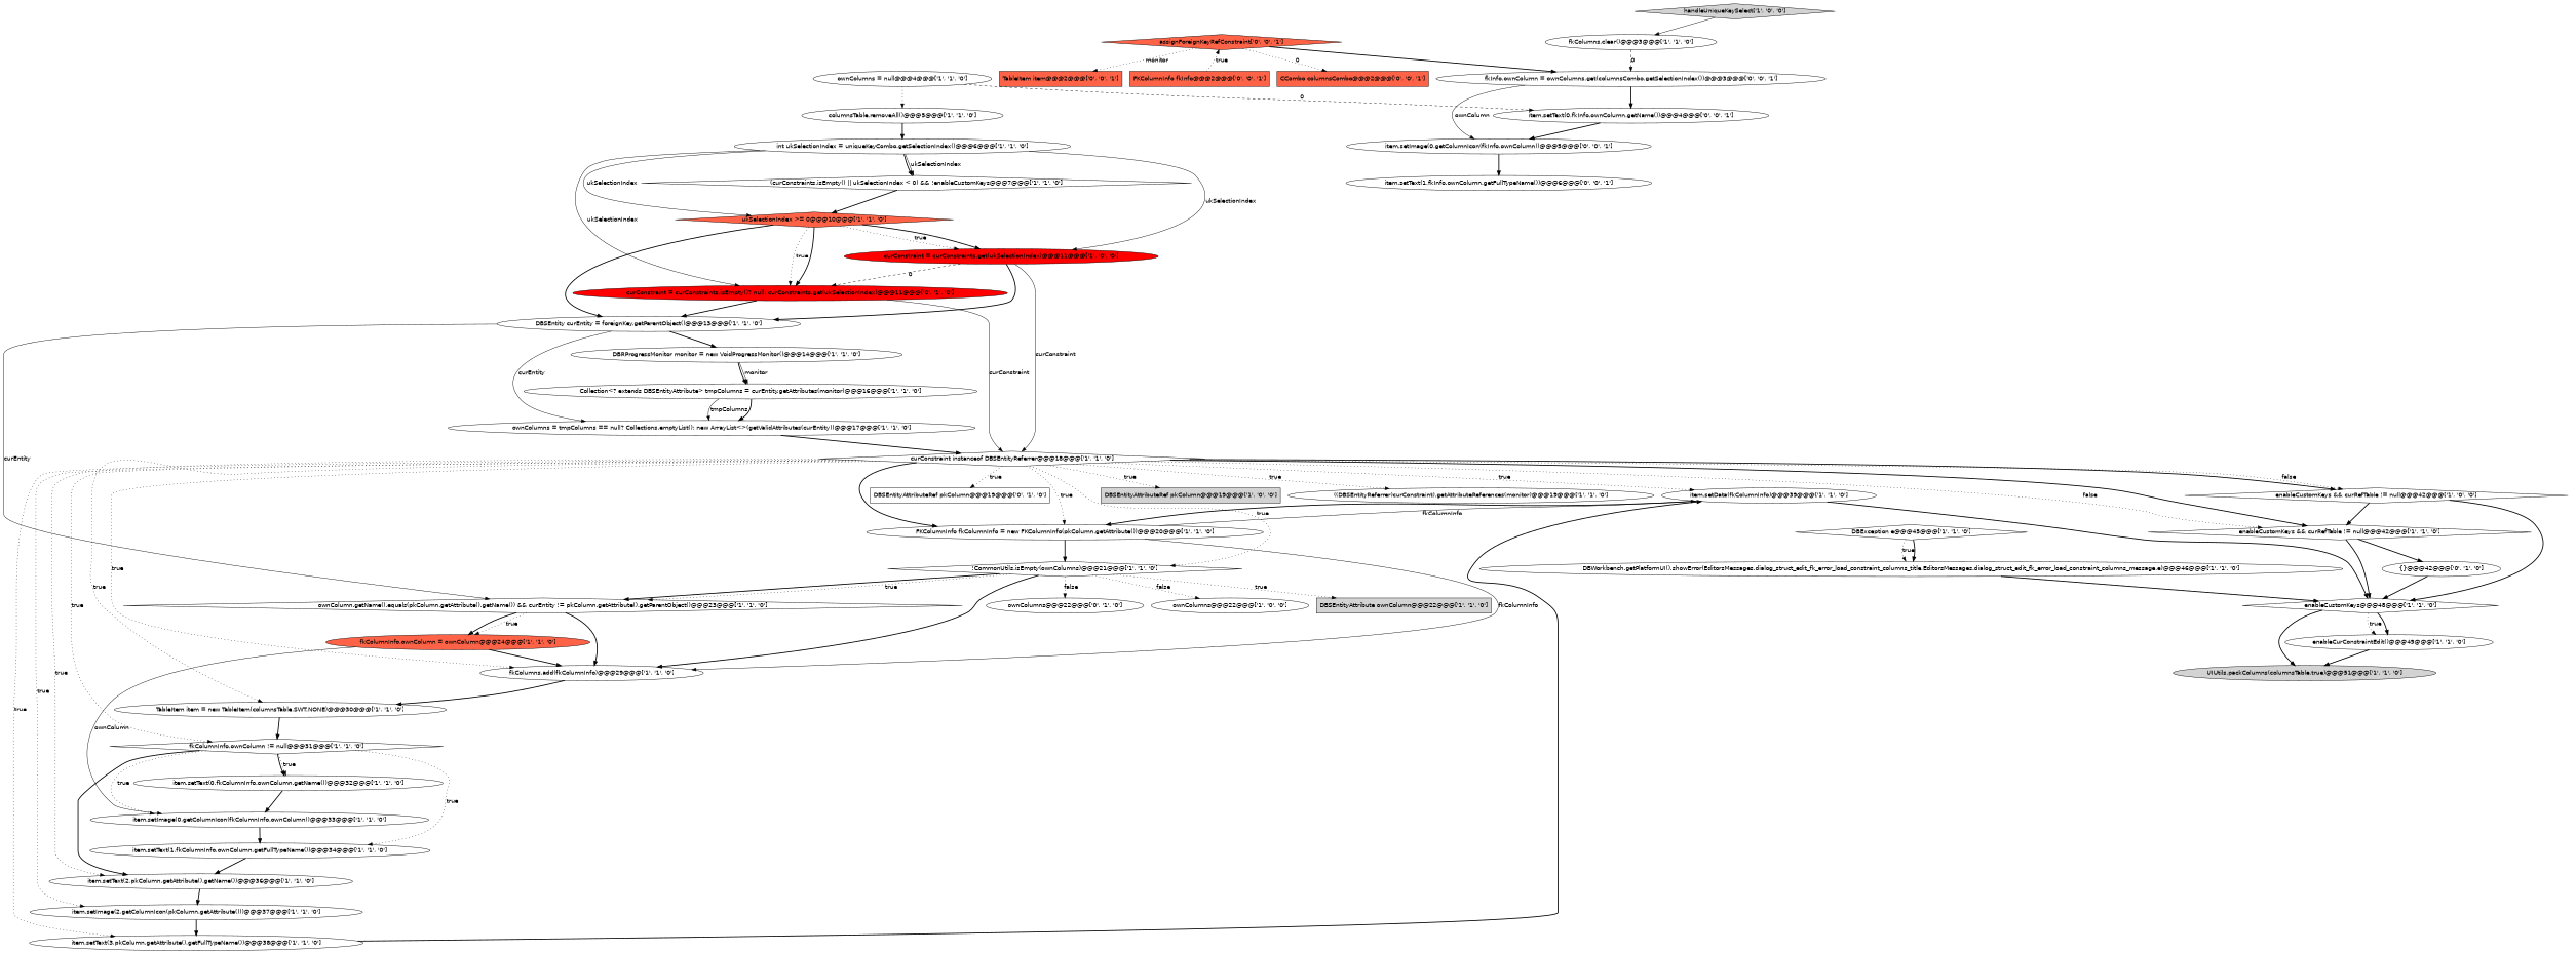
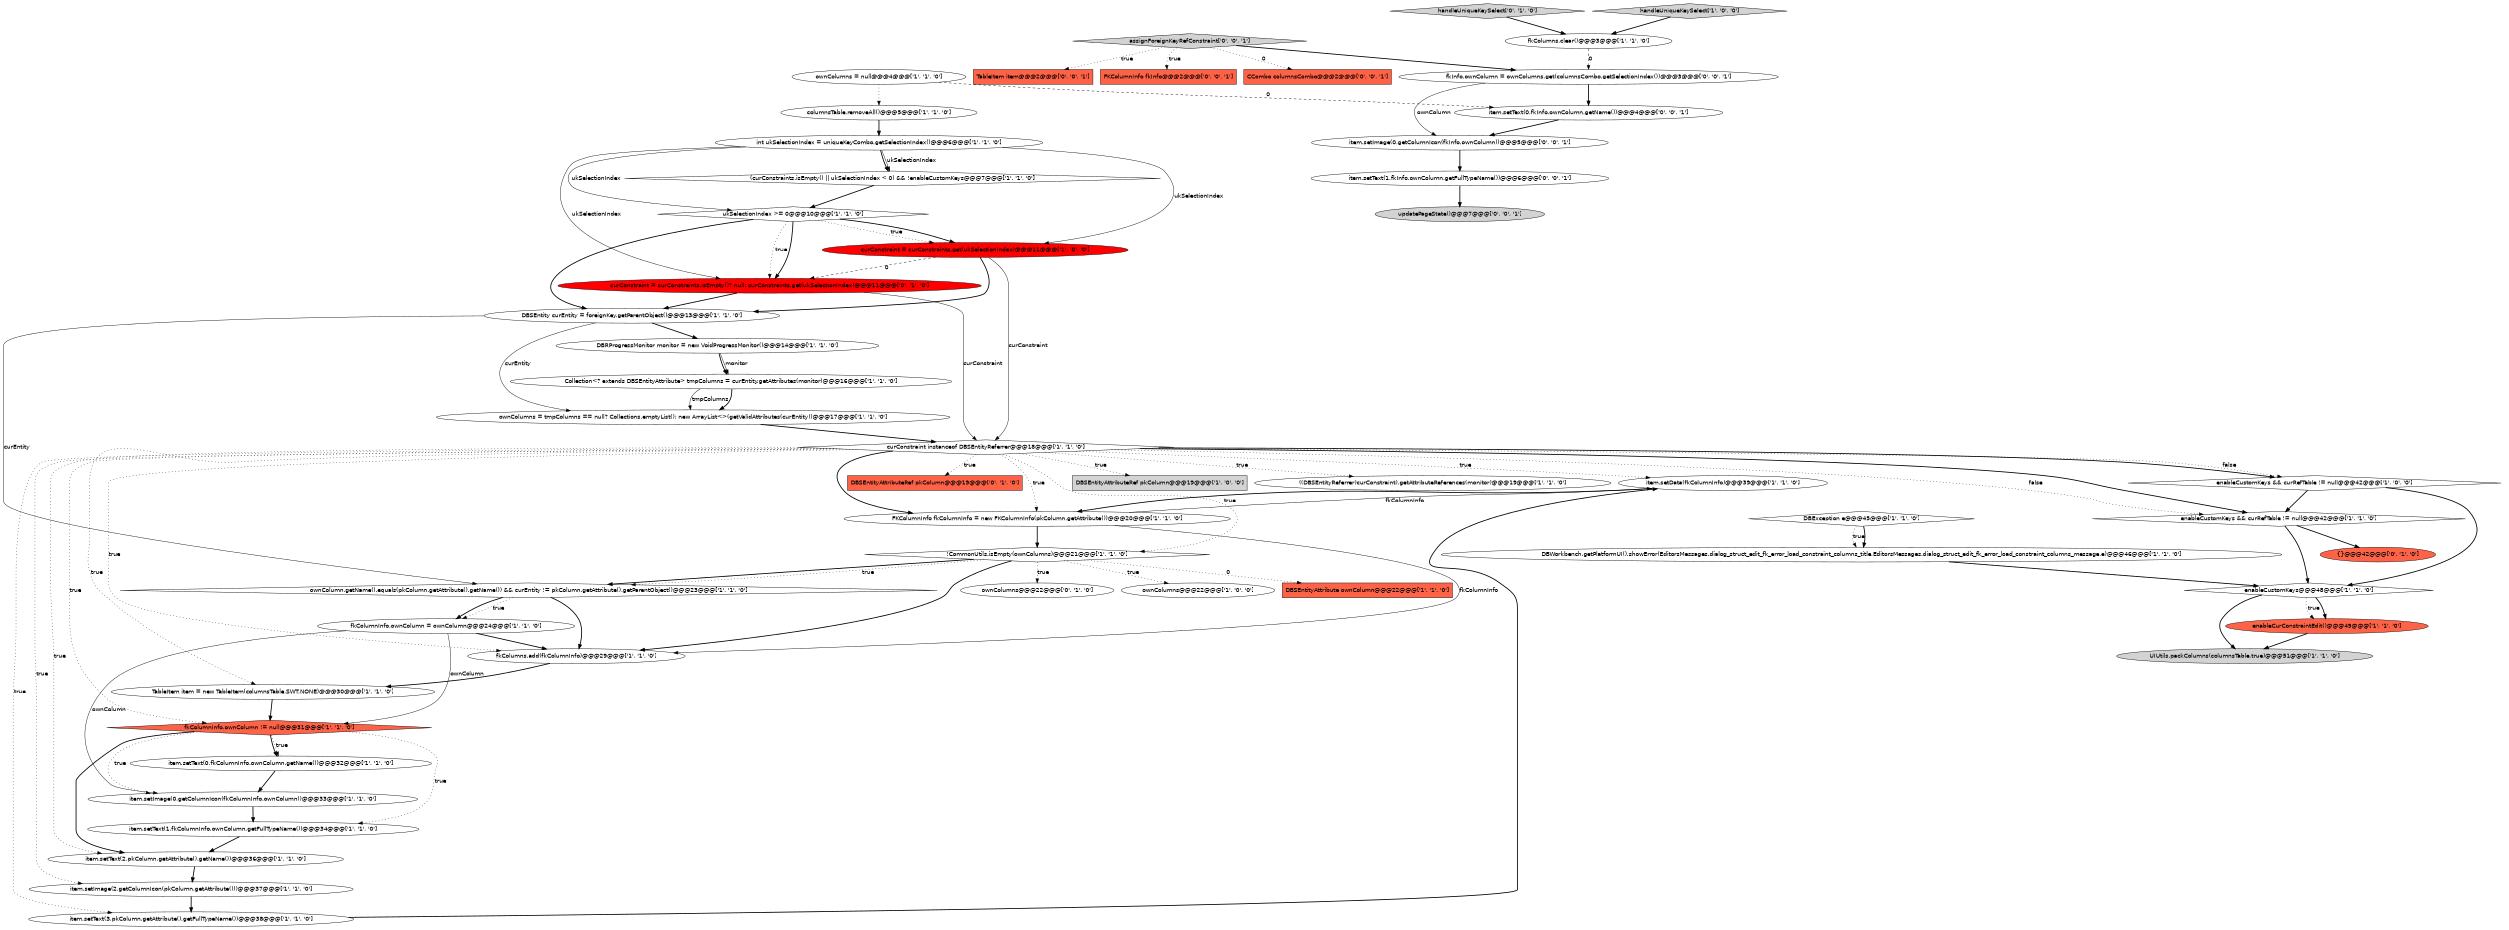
  digraph {
    fontname="DejaVu Sans"
    node [fillcolor=white fontname="DejaVu Sans" shape=ellipse style=filled]
    edge [fontname="DejaVu Sans" style=bold]
    n1 [label="enableCustomKeys@@@48@@@['1', '1', '0']" shape=diamond]
-   n2 [label="enableCurConstraintEdit()@@@49@@@['1', '1', '0']"]
+   n2 [fillcolor=tomato label="enableCurConstraintEdit()@@@49@@@['1', '1', '0']"]
    n3 [fillcolor=lightgray label="UIUtils.packColumns(columnsTable,true)@@@51@@@['1', '1', '0']"]
    n4 [label="item.setImage(0,getColumnIcon(fkInfo.ownColumn))@@@5@@@['0', '0', '1']"]
    n5 [label="item.setText(1,fkInfo.ownColumn.getFullTypeName())@@@6@@@['0', '0', '1']"]
+   n6 [fillcolor=lightgray label="updatePageState()@@@7@@@['0', '0', '1']"]
    n7 [label="columnsTable.removeAll()@@@5@@@['1', '1', '0']"]
    n8 [label="int ukSelectionIndex = uniqueKeyCombo.getSelectionIndex()@@@6@@@['1', '1', '0']"]
    n9 [label="(curConstraints.isEmpty() || ukSelectionIndex < 0) && !enableCustomKeys@@@7@@@['1', '1', '0']" shape=diamond]
-   n10 [fillcolor=tomato label="ukSelectionIndex >= 0@@@10@@@['1', '1', '0']" shape=diamond]
+   n10 [label="ukSelectionIndex >= 0@@@10@@@['1', '1', '0']" shape=diamond]
    n11 [fillcolor=red label="curConstraint = curConstraints.get(ukSelectionIndex)@@@11@@@['1', '0', '0']"]
    n12 [fillcolor=red label="curConstraint = curConstraints.isEmpty()? null: curConstraints.get(ukSelectionIndex)@@@11@@@['0', '1', '0']"]
    n13 [label="DBSEntity curEntity = foreignKey.getParentObject()@@@13@@@['1', '1', '0']"]
    n14 [label="DBRProgressMonitor monitor = new VoidProgressMonitor()@@@14@@@['1', '1', '0']"]
    n15 [label="ownColumns = tmpColumns == null? Collections.emptyList(): new ArrayList<>(getValidAttributes(curEntity))@@@17@@@['1', '1', '0']"]
    n16 [label="ownColumn.getName().equals(pkColumn.getAttribute().getName()) && curEntity != pkColumn.getAttribute().getParentObject()@@@23@@@['1', '1', '0']" shape=diamond]
    n17 [label="Collection<? extends DBSEntityAttribute> tmpColumns = curEntity.getAttributes(monitor)@@@16@@@['1', '1', '0']"]
    n18 [label="curConstraint instanceof DBSEntityReferrer@@@18@@@['1', '1', '0']" shape=diamond]
    n19 [label="fkColumns.add(fkColumnInfo)@@@29@@@['1', '1', '0']"]
-   n20 [fillcolor=tomato label="fkColumnInfo.ownColumn = ownColumn@@@24@@@['1', '1', '0']"]
+   n20 [label="fkColumnInfo.ownColumn = ownColumn@@@24@@@['1', '1', '0']"]
    n21 [label="TableItem item = new TableItem(columnsTable,SWT.NONE)@@@30@@@['1', '1', '0']"]
-   n22 [label="fkColumnInfo.ownColumn != null@@@31@@@['1', '1', '0']" shape=diamond]
+   n22 [fillcolor=tomato label="fkColumnInfo.ownColumn != null@@@31@@@['1', '1', '0']" shape=diamond]
    n23 [label="DBException e@@@45@@@['1', '1', '0']" shape=diamond]
    n24 [label="DBWorkbench.getPlatformUI().showError(EditorsMessages.dialog_struct_edit_fk_error_load_constraint_columns_title,EditorsMessages.dialog_struct_edit_fk_error_load_constraint_columns_message,e)@@@46@@@['1', '1', '0']"]
    n25 [label="item.setImage(2,getColumnIcon(pkColumn.getAttribute()))@@@37@@@['1', '1', '0']"]
    n26 [label="item.setText(3,pkColumn.getAttribute().getFullTypeName())@@@38@@@['1', '1', '0']"]
    n27 [label="item.setData(fkColumnInfo)@@@39@@@['1', '1', '0']"]
-   n28 [fillcolor=tomato label="assignForeignKeyRefConstraint['0', '0', '1']" shape=diamond]
+   n28 [fillcolor=lightgray label="assignForeignKeyRefConstraint['0', '0', '1']" shape=diamond]
    n29 [label="fkInfo.ownColumn = ownColumns.get(columnsCombo.getSelectionIndex())@@@3@@@['0', '0', '1']"]
    n30 [fillcolor=tomato label="TableItem item@@@2@@@['0', '0', '1']" shape=box]
    n31 [fillcolor=tomato label="FKColumnInfo fkInfo@@@2@@@['0', '0', '1']" shape=box]
    n32 [fillcolor=tomato label="CCombo columnsCombo@@@2@@@['0', '0', '1']" shape=box]
    n33 [label="item.setText(0,fkInfo.ownColumn.getName())@@@4@@@['0', '0', '1']"]
    n34 [label="ownColumns@@@22@@@['0', '1', '0']"]
    n35 [label="!CommonUtils.isEmpty(ownColumns)@@@21@@@['1', '1', '0']" shape=diamond]
    n36 [label="ownColumns@@@22@@@['1', '0', '0']"]
-   n37 [fillcolor=lightgray label="DBSEntityAttribute ownColumn@@@22@@@['1', '1', '0']" shape=box]
+   n37 [fillcolor=tomato label="DBSEntityAttribute ownColumn@@@22@@@['1', '1', '0']" shape=box]
    n38 [label="item.setImage(0,getColumnIcon(fkColumnInfo.ownColumn))@@@33@@@['1', '1', '0']"]
    n39 [label="item.setText(1,fkColumnInfo.ownColumn.getFullTypeName())@@@34@@@['1', '1', '0']"]
    n40 [label="item.setText(2,pkColumn.getAttribute().getName())@@@36@@@['1', '1', '0']"]
+   n41 [fillcolor=lightgray label="handleUniqueKeySelect['0', '1', '0']" shape=diamond]
    n42 [label="fkColumns.clear()@@@3@@@['1', '1', '0']"]
-   n43 [label="DBSEntityAttributeRef pkColumn@@@19@@@['0', '1', '0']" shape=box]
+   n43 [fillcolor=tomato label="DBSEntityAttributeRef pkColumn@@@19@@@['0', '1', '0']" shape=box]
    n44 [label="enableCustomKeys && curRefTable != null@@@42@@@['1', '1', '0']" shape=diamond]
    n45 [fillcolor=lightgray label="DBSEntityAttributeRef pkColumn@@@19@@@['1', '0', '0']" shape=box]
    n46 [label="((DBSEntityReferrer)curConstraint).getAttributeReferences(monitor)@@@19@@@['1', '1', '0']"]
    n47 [label="FKColumnInfo fkColumnInfo = new FKColumnInfo(pkColumn.getAttribute())@@@20@@@['1', '1', '0']"]
    n48 [label="enableCustomKeys && curRefTable != null@@@42@@@['1', '0', '0']" shape=diamond]
-   n49 [label="{}@@@42@@@['0', '1', '0']"]
+   n49 [fillcolor=tomato label="{}@@@42@@@['0', '1', '0']"]
    n50 [label="item.setText(0,fkColumnInfo.ownColumn.getName())@@@32@@@['1', '1', '0']"]
    n51 [label="ownColumns = null@@@4@@@['1', '1', '0']"]
    n52 [fillcolor=lightgray label="handleUniqueKeySelect['1', '0', '0']" shape=diamond]
    n1 -> n2
    n1 -> n2 [label=true style=dotted]
    n1 -> n3
    n2 -> n3
    n4 -> n5
+   n5 -> n6
    n7 -> n8
    n8 -> n9
    n8 -> n9 [label=ukSelectionIndex style=solid]
    n8 -> n10 [label=ukSelectionIndex style=solid]
    n8 -> n11 [label=ukSelectionIndex style=solid]
    n8 -> n12 [label=ukSelectionIndex style=solid]
    n9 -> n10
    n10 -> n11
    n10 -> n11 [label=true style=dotted]
    n10 -> n12 [label=true style=dotted]
    n10 -> n12
    n10 -> n13
    n11 -> n12 [label=0 style=dashed]
    n11 -> n13
    n11 -> n18 [label=curConstraint style=solid]
    n12 -> n13
    n12 -> n18 [label=curConstraint style=solid]
    n13 -> n14
    n13 -> n15 [label=curEntity style=solid]
    n13 -> n16 [label=curEntity style=solid]
    n14 -> n17 [label=monitor style=solid]
    n14 -> n17
    n15 -> n18
    n16 -> n19
    n16 -> n20 [label=true style=dotted]
    n16 -> n20
    n17 -> n15 [label=tmpColumns style=solid]
    n17 -> n15
    n18 -> n19 [label=true style=dotted]
    n18 -> n21 [label=true style=dotted]
    n18 -> n22 [label=true style=dotted]
    n18 -> n25 [label=true style=dotted]
    n18 -> n26 [label=true style=dotted]
    n18 -> n27 [label=true style=dotted]
    n18 -> n35 [label=true style=dotted]
    n18 -> n40 [label=true style=dotted]
    n18 -> n43 [label=true style=dotted]
    n18 -> n44 [label=false style=dotted]
    n18 -> n44
    n18 -> n45 [label=true style=dotted]
    n18 -> n46 [label=true style=dotted]
    n18 -> n47
    n18 -> n47 [label=true style=dotted]
    n18 -> n48
    n18 -> n48 [label=false style=dotted]
    n19 -> n21
    n20 -> n19
+   n20 -> n22 [label=ownColumn style=solid]
    n20 -> n38 [label=ownColumn style=solid]
    n21 -> n22
    n22 -> n38 [label=true style=dotted]
    n22 -> n39 [label=true style=dotted]
    n22 -> n40
    n22 -> n50 [label=true style=dotted]
    n22 -> n50
    n23 -> n24 [label=true style=dotted]
    n23 -> n24
    n24 -> n1
    n25 -> n26
    n26 -> n27
-   n27 -> n1
    n27 -> n47
    n28 -> n29
-   n28 -> n30 [label=monitor style=dotted]
-   n31 -> n28 [label=true style=dotted]
+   n28 -> n30 [label=true style=dotted]
+   n28 -> n31 [label=true style=dotted]
    n28 -> n32 [label=0 style=dotted]
    n29 -> n4 [label=ownColumn style=solid]
    n29 -> n33
    n33 -> n4
    n35 -> n16
    n35 -> n16 [label=true style=dotted]
    n35 -> n19
-   n35 -> n34 [label=false style=dotted]
-   n35 -> n36 [label=false style=dotted]
-   n35 -> n37 [label=true style=dotted]
+   n35 -> n34 [label=true style=dotted]
+   n35 -> n36 [label=true style=dotted]
+   n35 -> n37 [label=0 style=dotted]
    n38 -> n39
    n39 -> n40
    n40 -> n25
+   n41 -> n42
    n42 -> n29 [label=0 style=dashed]
    n44 -> n1
    n44 -> n49
    n47 -> n19 [label=fkColumnInfo style=solid]
    n47 -> n27 [label=fkColumnInfo style=solid]
    n47 -> n35
    n48 -> n1
    n48 -> n44
-   n49 -> n1
    n50 -> n38
    n51 -> n7 [style=dotted]
    n51 -> n33 [label=0 style=dashed]
-   n52 -> n42 [style=solid]
+   n52 -> n42
  }
